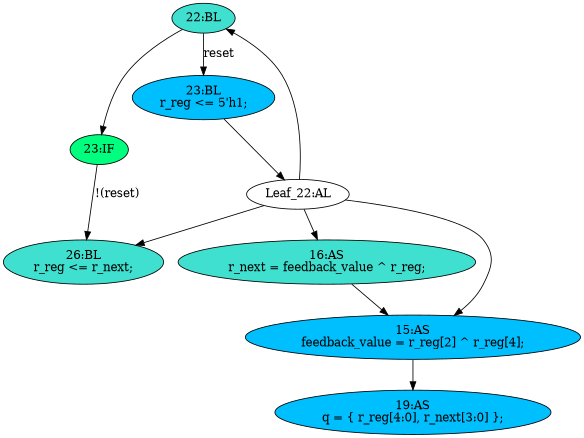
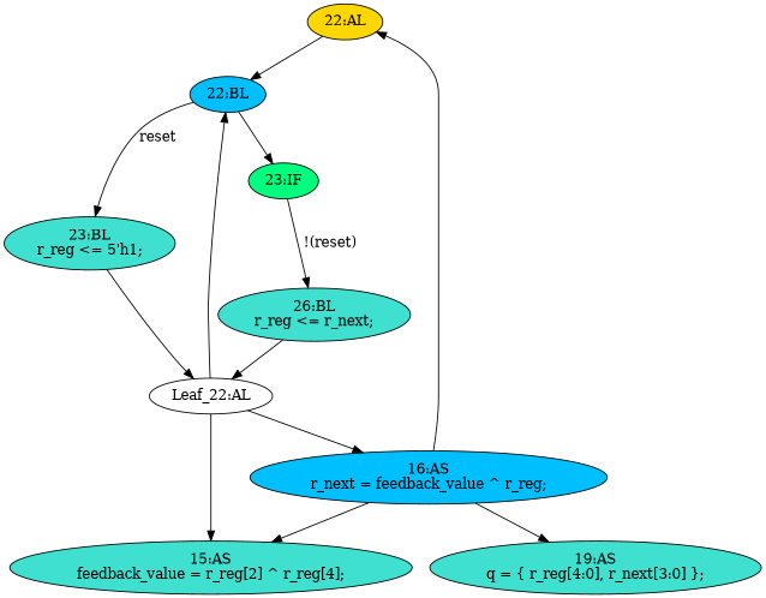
  strict digraph {
    fontname="DejaVu Serif"
    node [fillcolor=turquoise fontname="DejaVu Serif" statements="[]" style=filled typ=Block]
    edge [fontname="DejaVu Serif"]
-   n2 [ast="<pyverilog.vparser.ast.Block object at 0x7f331e126ad0>" label="22:BL"]
+   n1 [ast="<pyverilog.vparser.ast.Always object at 0x7f331e126850>" clk_sens=True fillcolor=gold label="22:AL" sens="['clk']" typ=Always use_var="['reset', 'r_next']"]
+   n2 [ast="<pyverilog.vparser.ast.Block object at 0x7f331e126ad0>" fillcolor=deepskyblue label="22:BL"]
    n3 [ast="<pyverilog.vparser.ast.IfStatement object at 0x7f331e126450>" fillcolor=springgreen label="23:IF" typ=IfStatement]
-   n4 [ast="<pyverilog.vparser.ast.Block object at 0x7f331e126750>" fillcolor=deepskyblue label="23:BL\nr_reg <= 5'h1;" statements="[<pyverilog.vparser.ast.NonblockingSubstitution object at 0x7f331e126290>]"]
+   n4 [ast="<pyverilog.vparser.ast.Block object at 0x7f331e126750>" label="23:BL\nr_reg <= 5'h1;" statements="[<pyverilog.vparser.ast.NonblockingSubstitution object at 0x7f331e126290>]"]
    n5 [ast="<pyverilog.vparser.ast.Block object at 0x7f331e49ee50>" label="26:BL\nr_reg <= r_next;" statements="[<pyverilog.vparser.ast.NonblockingSubstitution object at 0x7f331e1aae90>]"]
    n6 [def_var="['r_reg']" label="Leaf_22:AL" fillcolor="" statements="" style="" typ=""]
-   n7 [ast="<pyverilog.vparser.ast.Assign object at 0x7f331e0cecd0>" def_var="['r_next']" label="16:AS\nr_next = feedback_value ^ r_reg;" typ=Assign use_var="['feedback_value', 'r_reg']"]
-   n8 [ast="<pyverilog.vparser.ast.Assign object at 0x7f331e123e10>" def_var="['feedback_value']" fillcolor=deepskyblue label="15:AS\nfeedback_value = r_reg[2] ^ r_reg[4];" typ=Assign use_var="['r_reg', 'r_reg']"]
-   n9 [ast="<pyverilog.vparser.ast.Assign object at 0x7f331e13d6d0>" def_var="['q']" fillcolor=deepskyblue label="19:AS\nq = { r_reg[4:0], r_next[3:0] };" typ=Assign use_var="['r_reg', 'r_next']"]
+   n7 [ast="<pyverilog.vparser.ast.Assign object at 0x7f331e0cecd0>" def_var="['r_next']" fillcolor=deepskyblue label="16:AS\nr_next = feedback_value ^ r_reg;" typ=Assign use_var="['feedback_value', 'r_reg']"]
+   n8 [ast="<pyverilog.vparser.ast.Assign object at 0x7f331e123e10>" def_var="['feedback_value']" label="15:AS\nfeedback_value = r_reg[2] ^ r_reg[4];" typ=Assign use_var="['r_reg', 'r_reg']"]
+   n9 [ast="<pyverilog.vparser.ast.Assign object at 0x7f331e13d6d0>" def_var="['q']" label="19:AS\nq = { r_reg[4:0], r_next[3:0] };" typ=Assign use_var="['r_reg', 'r_next']"]
+   n1 -> n2 [cond="[]" lineno=None]
    n2 -> n3 [cond="[]" lineno=None]
    n2 -> n4 [cond="['reset']" label=reset lineno=23]
    n3 -> n5 [cond="['reset']" label="!(reset)" lineno=23]
    n4 -> n6 [cond="[]" lineno=None]
-   n6 -> n5 [cond="[]" lineno=None]
+   n5 -> n6 [cond="[]" lineno=None]
    n6 -> n2
    n6 -> n7
    n6 -> n8
+   n7 -> n1
    n7 -> n8
-   n8 -> n9
+   n7 -> n9
  }
